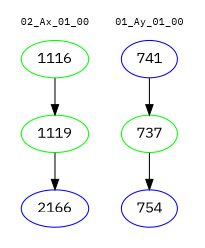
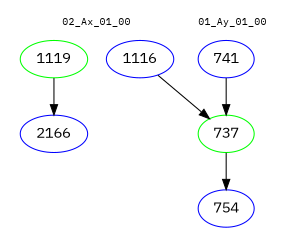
  digraph {
    fontname="IBM Plex Mono"
    node [color=blue fontname="IBM Plex Mono"]
    edge [color=black fontname="IBM Plex Mono"]
-   n1 [color=green label=1116]
+   n1 [label=1116]
    n2 [color=green label=1119]
    n3 [label=2166]
    n4 [label=741]
    n5 [color=green label=737]
    n6 [label=754]
    subgraph cluster_1 {
      color=white
      fontsize=10
      label="02_Ax_01_00"
      n1
      n2
      n3
    }
    subgraph cluster_2 {
      color=white
      fontsize=10
      label="01_Ay_01_00"
      n4
      n5
      n6
    }
-   n1 -> n2
+   n1 -> n5
    n2 -> n3
    n4 -> n5
    n5 -> n6
  }
